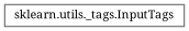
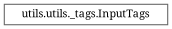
  digraph {
    rankdir=LR
    fontname="Noto Serif"
-   n1 [color=grey40 fillcolor=white fontname="Noto Serif" fontsize=10 height=0.2 label="sklearn.utils._tags.InputTags" shape=box style=filled width=0.4]
+   n1 [color=grey40 fillcolor=white fontname="Noto Serif" fontsize=10 height=0.2 label="utils.utils._tags.InputTags" shape=box style=filled width=0.4]
  }
